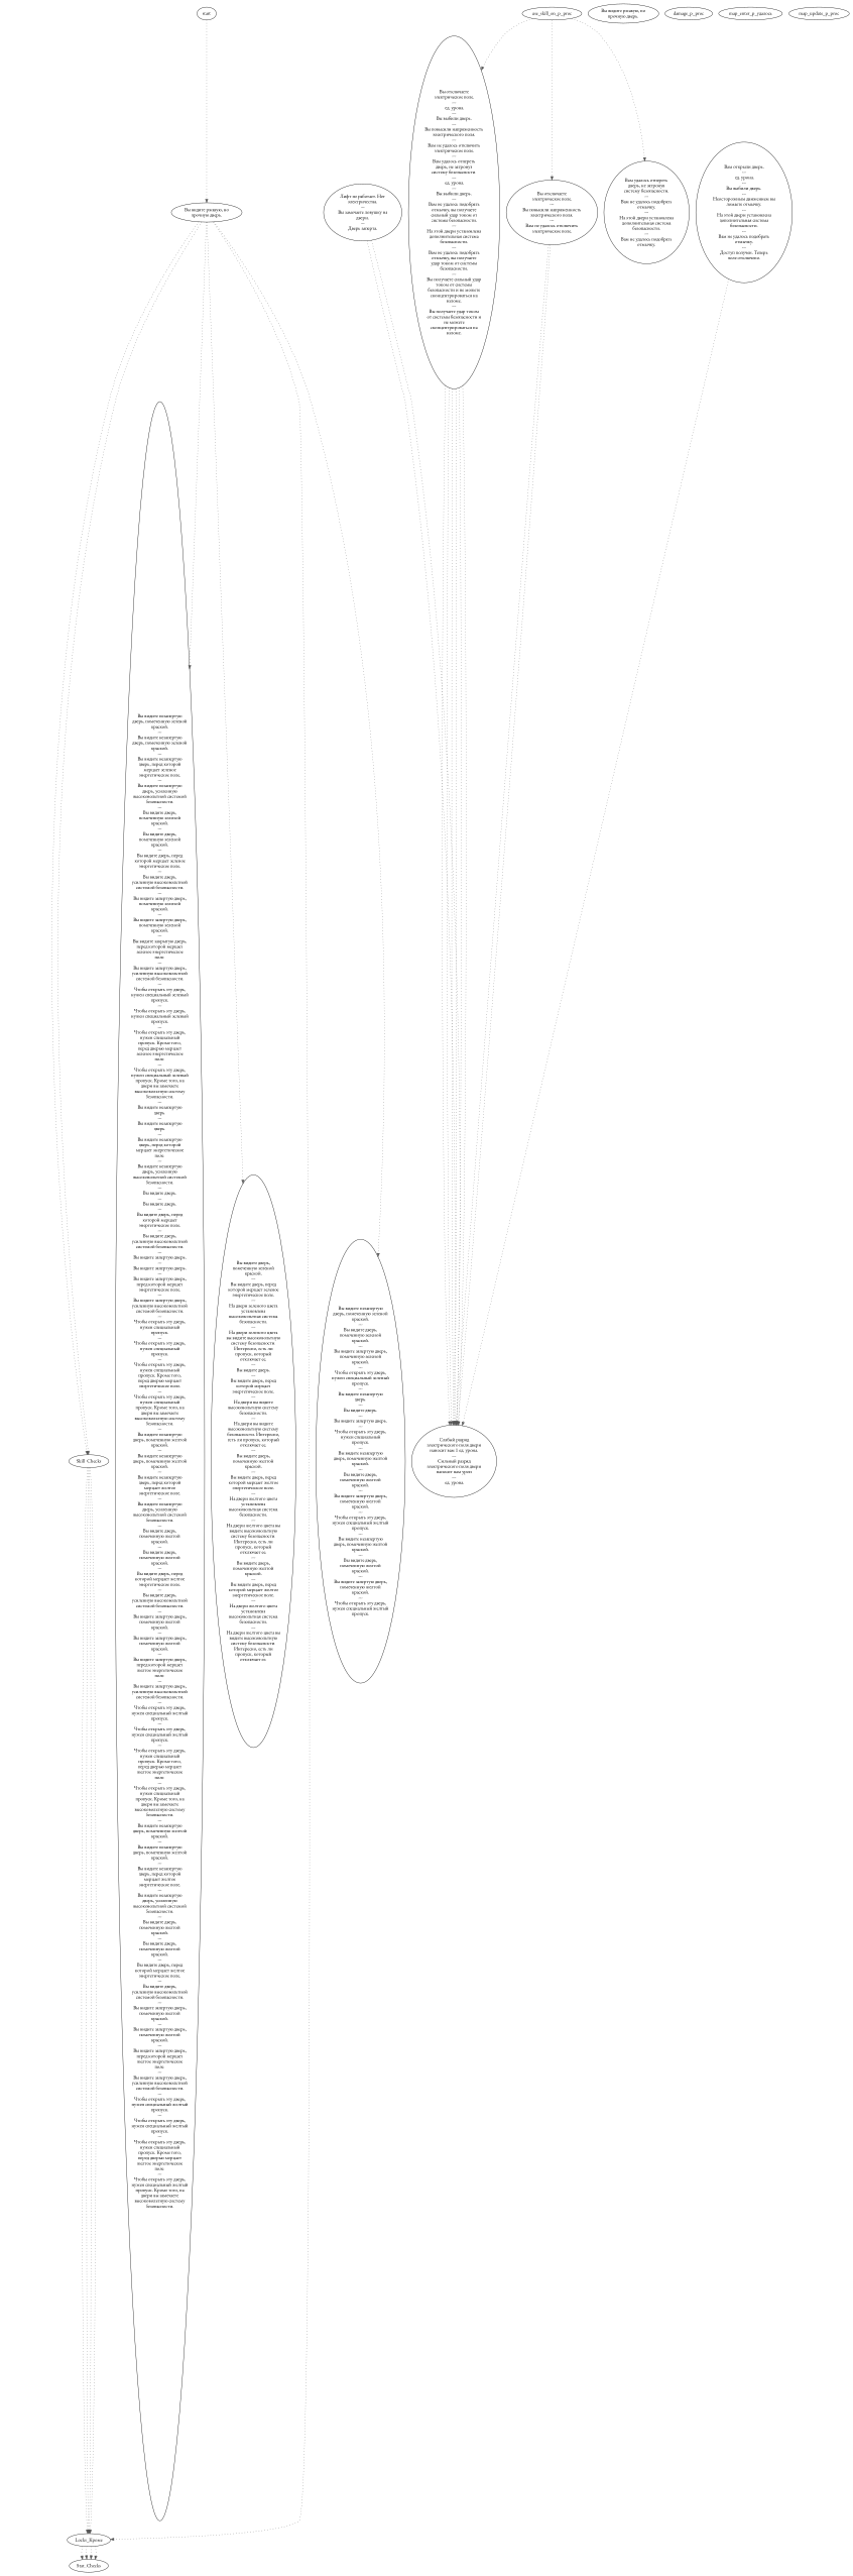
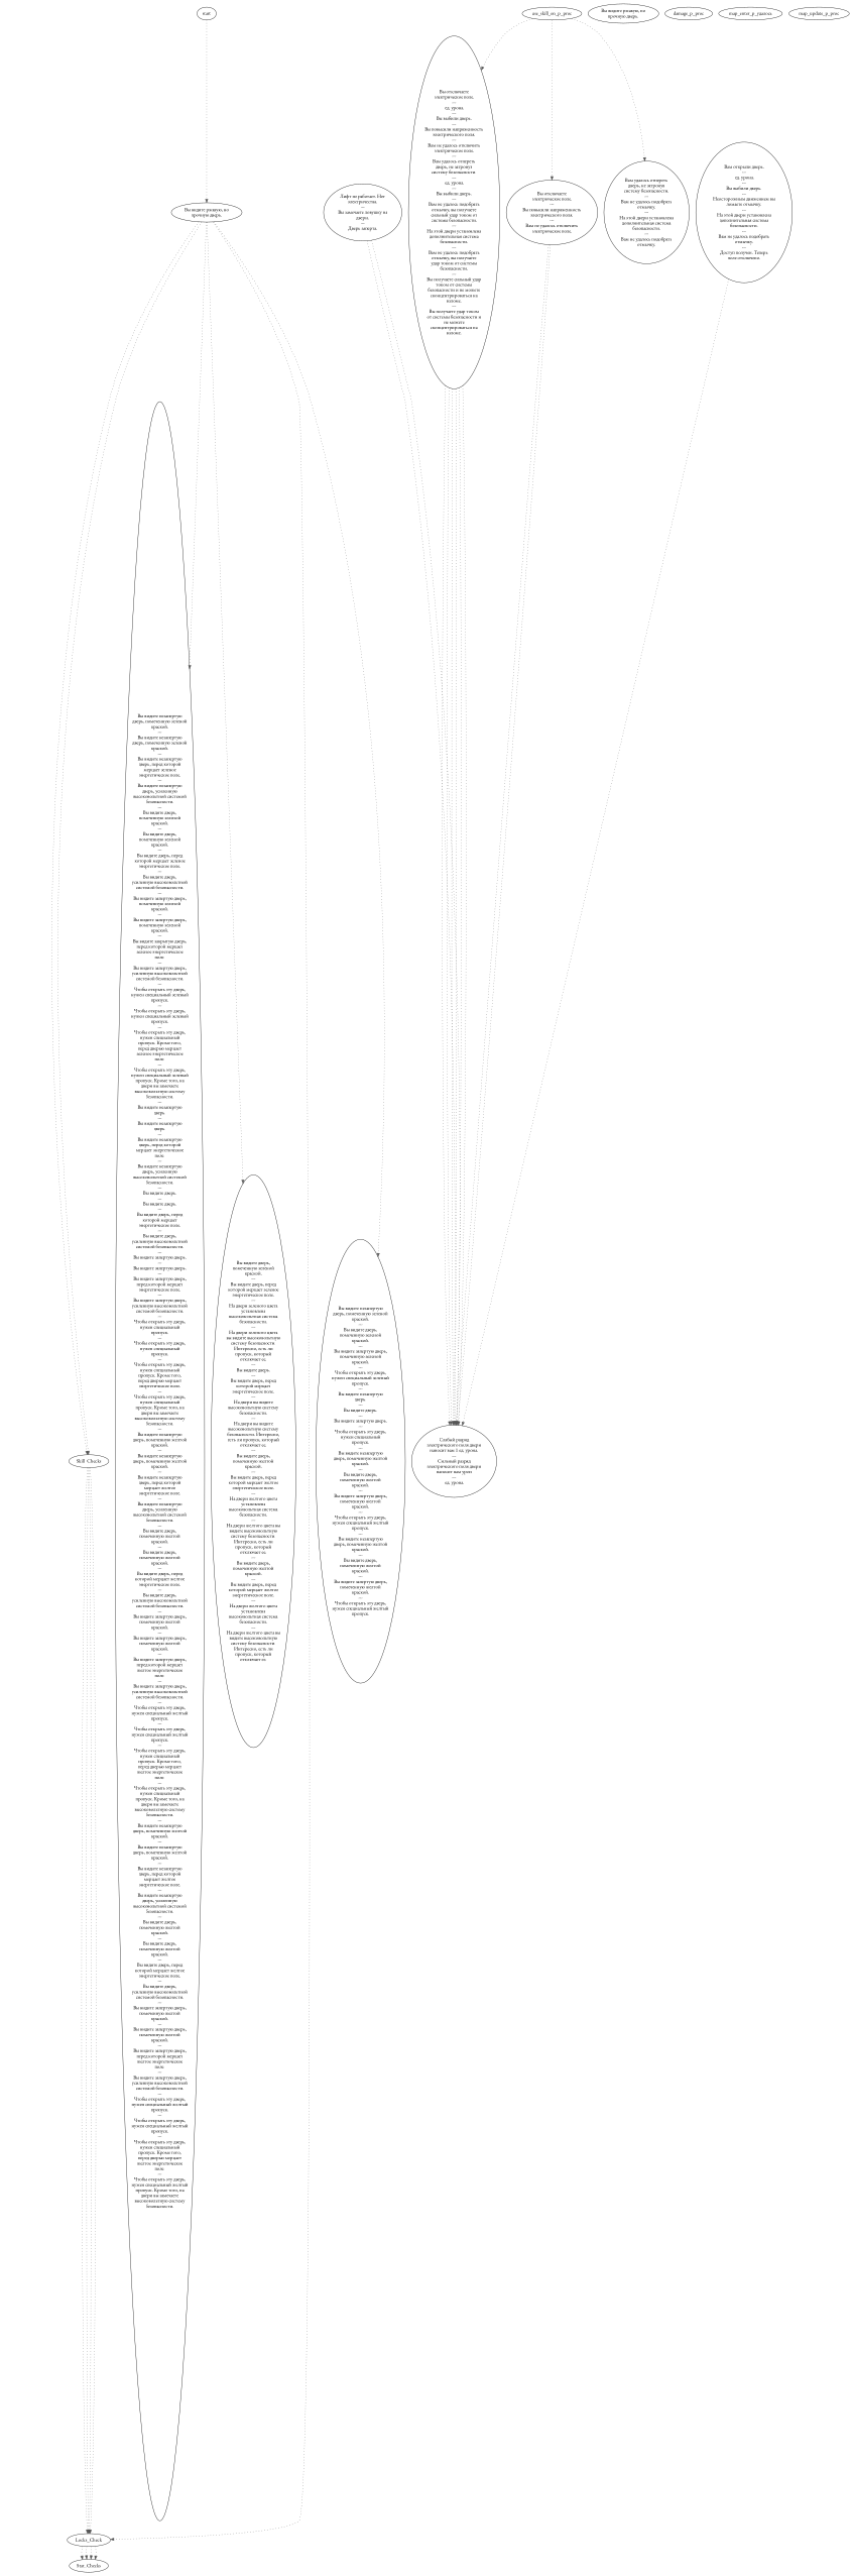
  digraph {
    fontname="EB Garamond"
    node [color="#000000" fillcolor="#FFFFFF" fontname="EB Garamond" style=filled]
    edge [color="#555555" fontname="EB Garamond" style=dotted]
    n1 [label="Вы видите ржавую, но\nпрочную дверь."]
    start
    Skill_Checks
    n4 [label="Вы видите незапертую\nдверь, помеченную зеленой\nкраской.\n---\nВы видите незапертую\nдверь, помеченную зеленой\nкраской.\n---\nВы видите незапертую\nдверь, перед которой\nмерцает зеленое\nэнергетическое поле.\n---\nВы видите незапертую\nдверь, усиленную\nвысоковольтной системой\nбезопасности.\n---\nВы видите дверь,\nпомеченную зеленой\nкраской.\n---\nВы видите дверь,\nпомеченную зеленой\nкраской.\n---\nВы видите дверь, перед\nкоторой мерцает зеленое\nэнергетическое поле.\n---\nВы видите дверь,\nусиленную высоковольтной\nсистемой безопасности.\n---\nВы видите запертую дверь,\nпомеченную зеленой\nкраской.\n---\nВы видите запертую дверь,\nпомеченную зеленой\nкраской.\n---\nВы видите закрытую дверь,\nперед которой мерцает\nзеленое энергетическое\nполе.\n---\nВы видите запертую дверь,\nусиленную высоковольтной\nсистемой безопасности.\n---\nЧтобы открыть эту дверь,\nнужен специальный зеленый\nпропуск.\n---\nЧтобы открыть эту дверь,\nнужен специальный зеленый\nпропуск.\n---\nЧтобы открыть эту дверь,\nнужен специальный\nпропуск. Кроме того,\nперед дверью мерцает\nзеленое энергетическое\nполе.\n---\nЧтобы открыть эту дверь,\nнужен специальный зеленый\nпропуск. Кроме того, на\nдвери вы замечаете\nвысоковольтную систему\nбезопасности.\n---\nВы видите незапертую\nдверь.\n---\nВы видите незапертую\nдверь.\n---\nВы видите незапертую\nдверь, перед которой\nмерцает энергетическое\nполе.\n---\nВы видите незапертую\nдверь, усиленную\nвысоковольтной системой\nбезопасности.\n---\nВы видите дверь.\n---\nВы видите дверь.\n---\nВы видите дверь, перед\nкоторой мерцает\nэнергетическое поле.\n---\nВы видите дверь,\nусиленную высоковольтной\nсистемой безопасности.\n---\nВы видите запертую дверь.\n---\nВы видите запертую дверь.\n---\nВы видите запертую дверь,\nперед которой мерцает\nэнергетическое поле.\n---\nВы видите запертую дверь,\nусиленную высоковольтной\nсистемой безопасности.\n---\nЧтобы открыть эту дверь,\nнужен специальный\nпропуск.\n---\nЧтобы открыть эту дверь,\nнужен специальный\nпропуск.\n---\nЧтобы открыть эту дверь,\nнужен специальный\nпропуск. Кроме того,\nперед дверью мерцает\nэнергетическое поле.\n---\nЧтобы открыть эту дверь,\nнужен специальный\nпропуск. Кроме того, на\nдвери вы замечаете\nвысоковольтную систему\nбезопасности.\n---\nВы видите незапертую\nдверь, помеченную желтой\nкраской.\n---\nВы видите незапертую\nдверь, помеченную желтой\nкраской.\n---\nВы видите незапертую\nдверь, перед которой\nмерцает желтое\nэнергетическое поле.\n---\nВы видите незапертую\nдверь, усиленную\nвысоковольтной системой\nбезопасности.\n---\nВы видите дверь,\nпомеченную желтой\nкраской.\n---\nВы видите дверь,\nпомеченную желтой\nкраской.\n---\nВы видите дверь, перед\nкоторой мерцает желтое\nэнергетическое поле.\n---\nВы видите дверь,\nусиленную высоковольтной\nсистемой безопасности.\n---\nВы видите запертую дверь,\nпомеченную желтой\nкраской.\n---\nВы видите запертую дверь,\nпомеченную желтой\nкраской.\n---\nВы видите запертую дверь,\nперед которой мерцает\nжелтое энергетическое\nполе.\n---\nВы видите запертую дверь,\nусиленную высоковольтной\nсистемой безопасности.\n---\nЧтобы открыть эту дверь,\nнужен специальный желтый\nпропуск.\n---\nЧтобы открыть эту дверь,\nнужен специальный желтый\nпропуск.\n---\nЧтобы открыть эту дверь,\nнужен специальный\nпропуск. Кроме того,\nперед дверью мерцает\nжелтое энергетическое\nполе.\n---\nЧтобы открыть эту дверь,\nнужен специальный\nпропуск. Кроме того, на\nдвери вы замечаете\nвысоковольтную систему\nбезопасности.\n---\nВы видите незапертую\nдверь, помеченную желтой\nкраской.\n---\nВы видите незапертую\nдверь, помеченную желтой\nкраской.\n---\nВы видите незапертую\nдверь, перед которой\nмерцает желтое\nэнергетическое поле.\n---\nВы видите незапертую\nдверь, усиленную\nвысоковольтной системой\nбезопасности.\n---\nВы видите дверь,\nпомеченную желтой\nкраской.\n---\nВы видите дверь,\nпомеченную желтой\nкраской.\n---\nВы видите дверь, перед\nкоторой мерцает желтое\nэнергетическое поле.\n---\nВы видите дверь,\nусиленную высоковольтной\nсистемой безопасности.\n---\nВы видите запертую дверь,\nпомеченную желтой\nкраской.\n---\nВы видите запертую дверь,\nпомеченную желтой\nкраской.\n---\nВы видите запертую дверь,\nперед которой мерцает\nжелтое энергетическое\nполе.\n---\nВы видите запертую дверь,\nусиленную высоковольтной\nсистемой безопасности.\n---\nЧтобы открыть эту дверь,\nнужен специальный желтый\nпропуск.\n---\nЧтобы открыть эту дверь,\nнужен специальный желтый\nпропуск.\n---\nЧтобы открыть эту дверь,\nнужен специальный\nпропуск. Кроме того,\nперед дверью мерцает\nжелтое энергетическое\nполе.\n---\nЧтобы открыть эту дверь,\nнужен специальный желтый\nпропуск. Кроме того, на\nдвери вы замечаете\nвысоковольтную систему\nбезопасности."]
    n5 [label="Вы видите дверь,\nпомеченную зеленой\nкраской.\n---\nВы видите дверь, перед\nкоторой мерцает зеленое\nэнергетическое поле.\n---\nНа двери зеленого цвета\nустановлена\nвысоковольтная система\nбезопасности.\n---\nНа двери зеленого цвета\nвы видите высоковольтную\nсистему безопасности.\nИнтересно, есть ли\nпропуск, который\nотключает ее.\n---\nВы видите дверь.\n---\nВы видите дверь, перед\nкоторой мерцает\nэнергетическое поле.\n---\nНа двери вы видите\nвысоковольтную систему\nбезопасности.\n---\nНа двери вы видите\nвысоковольтную систему\nбезопасности. Интересно,\nесть ли пропуск, который\nотключает ее.\n---\nВы видите дверь,\nпомеченную желтой\nкраской.\n---\nВы видите дверь, перед\nкоторой мерцает желтое\nэнергетическое поле.\n---\nНа двери желтого цвета\nустановлена\nвысоковольтная система\nбезопасности.\n---\nНа двери желтого цвета вы\nвидите высоковольтную\nсистему безопасности.\nИнтересно, есть ли\nпропуск, который\nотключает ее.\n---\nВы видите дверь,\nпомеченную желтой\nкраской.\n---\nВы видите дверь, перед\nкоторой мерцает желтое\nэнергетическое поле.\n---\nНа двери желтого цвета\nустановлена\nвысоковольтная система\nбезопасности.\n---\nНа двери желтого цвета вы\nвидите высоковольтную\nсистему безопасности.\nИнтересно, есть ли\nпропуск, который\nотключает ее."]
-   Locks_Check [label="Locks_Кроме"]
+   Locks_Check
    n7 [label="Вы видите незапертую\nдверь, помеченную зеленой\nкраской.\n---\nВы видите дверь,\nпомеченную зеленой\nкраской.\n---\nВы видите запертую дверь,\nпомеченную зеленой\nкраской.\n---\nЧтобы открыть эту дверь,\nнужен специальный зеленый\nпропуск.\n---\nВы видите незапертую\nдверь.\n---\nВы видите дверь.\n---\nВы видите запертую дверь.\n---\nЧтобы открыть эту дверь,\nнужен специальный\nпропуск.\n---\nВы видите незапертую\nдверь, помеченную желтой\nкраской.\n---\nВы видите дверь,\nпомеченную желтой\nкраской.\n---\nВы видите запертую дверь,\nпомеченную желтой\nкраской.\n---\nЧтобы открыть эту дверь,\nнужен специальный желтый\nпропуск.\n---\nВы видите незапертую\nдверь, помеченную желтой\nкраской.\n---\nВы видите дверь,\nпомеченную желтой\nкраской.\n---\nВы видите запертую дверь,\nпомеченную желтой\nкраской.\n---\nЧтобы открыть эту дверь,\nнужен специальный желтый\nпропуск."]
    Stat_Checks
    n9 [label="Лифт не работает. Нет\nэлектричества.\n---\nВы замечаете ловушку на\nдвери.\n---\nДверь заперта."]
    n10 [label="Слабый разряд\nэлектрического поля двери\nнаносит вам 1 ед. урона.\n---\nСильный разряд\nэлектрического поля двери\nнаносит вам урон\n---\n ед. урона."]
    n11 [label="Вы отключаете\nэлектрическое поле.\n---\n ед. урона.\n---\nВы выбили дверь.\n---\nВы повысили напряженность\nэлектрического поля.\n---\nВам не удалось отключить\nэлектрическое поле.\n---\nВам удалось отпереть\nдверь, не затронув\nсистему безопасности.\n---\n ед. урона.\n---\nВы выбили дверь.\n---\nВам не удалось подобрать\nотмычку, вы получаете\nсильный удар током от\nсистемы безопасности.\n---\nНа этой двери установлена\nдополнительная система\nбезопасности.\n---\nВам не удалось подобрать\nотмычку, вы получаете\nудар током от системы\nбезопасности.\n---\nВы получаете сильный удар\nтоком от системы\nбезопасности и не можете\nсконцентрироваться на\nвзломе.\n---\nВы получаете удар током\nот системы безопасности и\nне можете\nсконцентрироваться на\nвзломе."]
    use_skill_on_p_proc
    n13 [label="Вы отключаете\nэлектрическое поле.\n---\nВы повысили напряженность\nэлектрического поля.\n---\nВам не удалось отключить\nэлектрическое поле."]
    n14 [label="Вам удалось отпереть\nдверь, не затронув\nсистему безопасности.\n---\nВам не удалось подобрать\nотмычку.\n---\nНа этой двери установлена\nдополнительная система\nбезопасности.\n---\nВам не удалось подобрать\nотмычку."]
    n15 [label="Вам открыли дверь.\n---\n ед. урона.\n---\nВы выбили дверь.\n---\nНеосторожным движением вы\nломаете отмычку.\n---\nНа этой двери установлена\nдополнительная система\nбезопасности.\n---\nВам не удалось подобрать\nотмычку.\n---\nДоступ получен. Теперь\nполе отключено."]
    n16 [label="Вы видите ржавую, но\nпрочную дверь."]
    damage_p_proc
    n18 [label="map_enter_p_удалось"]
    map_update_p_proc
    n1 -> Skill_Checks
    n1 -> Skill_Checks
    n1 -> n4
    n1 -> n5
    n1 -> Locks_Check
    n1 -> n7
    start -> n1
    Skill_Checks -> Locks_Check
    Skill_Checks -> Locks_Check
    Skill_Checks -> Locks_Check
    Skill_Checks -> Locks_Check
    Locks_Check -> Stat_Checks
    Locks_Check -> Stat_Checks
    Locks_Check -> Stat_Checks
    Locks_Check -> Stat_Checks
    n9 -> n10
    n9 -> n10
    n11 -> n10
    n11 -> n10
    n11 -> n10
    n11 -> n10
    n11 -> n10
    n11 -> n10
    use_skill_on_p_proc -> n11
    use_skill_on_p_proc -> n13
    use_skill_on_p_proc -> n14
    n13 -> n10
    n13 -> n10
    n15 -> n10
  }
